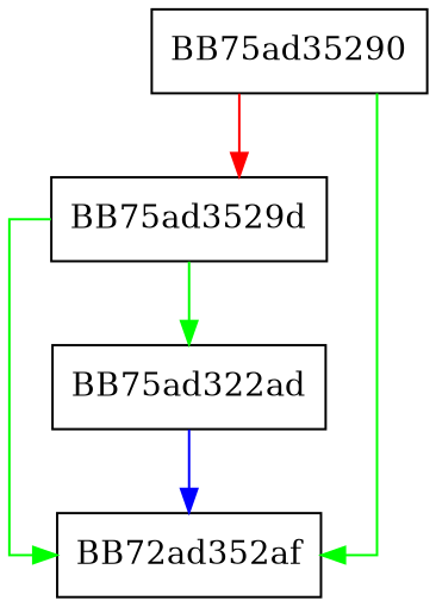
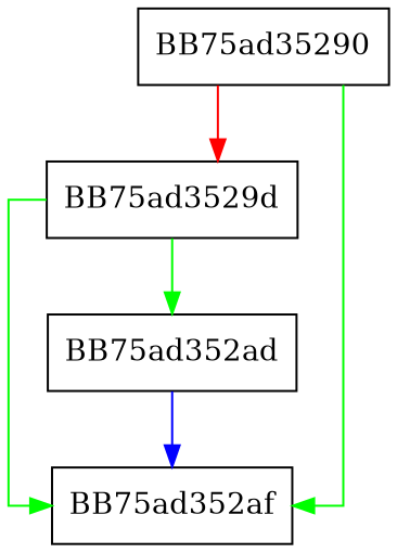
  digraph {
    splines=ortho
    node [shape=box]
    edge [color=green]
    BB75ad35290
    BB75ad3529d
-   BB75ad352af [label=BB72ad352af]
-   BB75ad352ad [label=BB75ad322ad]
+   BB75ad352af
+   BB75ad352ad
    BB75ad35290 -> BB75ad3529d [color=red]
    BB75ad35290 -> BB75ad352af
    BB75ad3529d -> BB75ad352af
    BB75ad3529d -> BB75ad352ad
    BB75ad352ad -> BB75ad352af [color=blue]
  }
